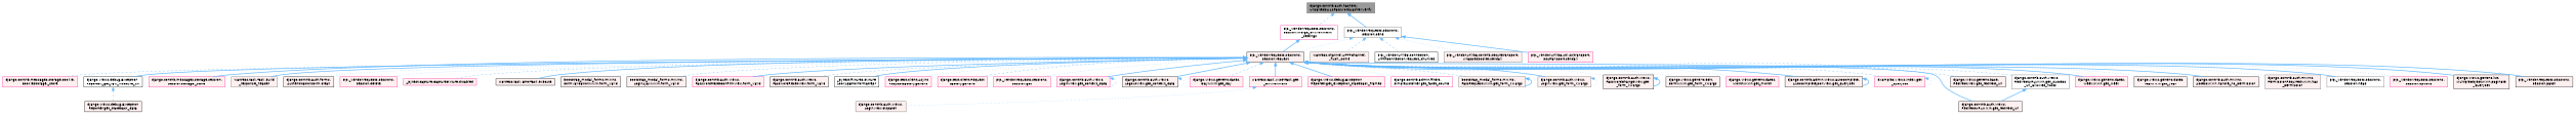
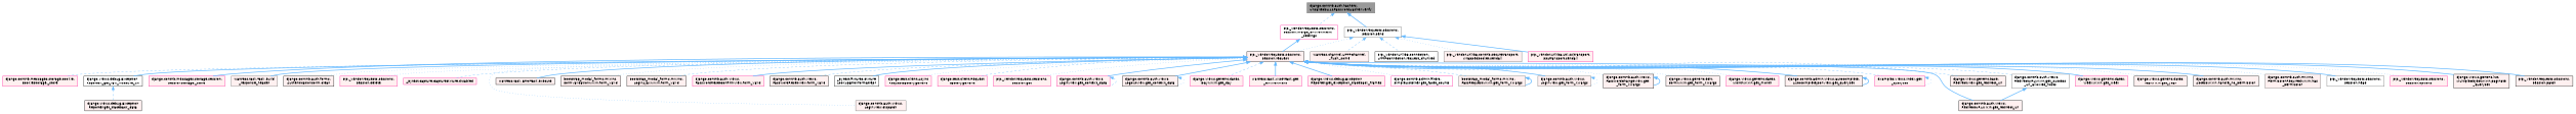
  digraph {
    rankdir=TB
    node [color=black fillcolor="#FFF0F0" fontname=Helvetica fontsize=10 shape=box style=filled]
    edge [color=steelblue1 dir=back fontname=Helvetica fontsize=10 labelfontname=Helvetica labelfontsize=10 style=bold]
    n1 [color=gray40 fillcolor=grey60 fontcolor=black height=0.2 label="django.contrib.auth.hashers.\lUnsaltedSHA1PasswordHasher.verify" width=0.4]
    n2 [color=deeppink fillcolor=white height=0.2 label="pip._vendor.requests.sessions.\lSession.merge_environment\l_settings" width=0.4]
    n3 [color=gray40 fillcolor=white height=0.2 label="pip._vendor.requests.sessions.\lSession.send" width=0.4]
    n4 [height=0.2 label="pip._vendor.requests.sessions.\lSession.request" width=0.4]
    n5 [color=gray40 height=0.2 label="waitress.channel.HTTPChannel.\l_flush_some" width=0.4]
    n6 [fillcolor=white height=0.2 label="pip._vendor.urllib3.connection.\lHTTPConnection.request_chunked" width=0.4]
    n7 [color=gray40 height=0.2 label="pip._vendor.urllib3.contrib.securetransport.\lWrappedSocket.sendall" width=0.4]
    n8 [color=deeppink height=0.2 label="pip._vendor.urllib3.util.ssltransport.\lSSLTransport.sendall" width=0.4]
    n9 [color=deeppink height=0.2 label="django.contrib.messages.storage.cookie.\lCookieStorage._store" width=0.4]
    n10 [fillcolor=white height=0.2 label="django.views.debug.Exception\lReporter._get_raw_insecure_uri" width=0.4]
    n11 [color=deeppink height=0.2 label="django.contrib.messages.storage.session.\lSessionStorage._store" width=0.4]
    n12 [color=gray40 height=0.2 label="waitress.task.Task.build\l_response_header" width=0.4]
    n13 [height=0.2 label="django.contrib.auth.forms.\lAuthenticationForm.clean" width=0.4]
    n14 [color=deeppink height=0.2 label="pip._vendor.requests.sessions.\lSession.delete" width=0.4]
    n15 [color=deeppink height=0.2 label="_pytest.capture.CaptureFixture.disabled" width=0.4]
    n16 [color=gray40 height=0.2 label="django.contrib.auth.views.\lLoginView.dispatch" width=0.4]
    n17 [height=0.2 label="waitress.task.ErrorTask.execute" width=0.4]
    n18 [height=0.2 label="bootstrap_modal_forms.mixins.\lFormValidationMixin.form_valid" width=0.4]
    n19 [height=0.2 label="bootstrap_modal_forms.mixins.\lLoginAjaxMixin.form_valid" width=0.4]
    n20 [color=deeppink height=0.2 label="django.contrib.auth.views.\lPasswordResetConfirmView.form_valid" width=0.4]
    n21 [height=0.2 label="django.contrib.auth.views.\lPasswordResetView.form_valid" width=0.4]
    n22 [fillcolor=white height=0.2 label="_pytest.fixtures.Fixture\lLookupError.formatrepr" width=0.4]
    n23 [color=deeppink height=0.2 label="django.test.client.Async\lRequestFactory.generic" width=0.4]
    n24 [color=deeppink height=0.2 label="django.test.client.Request\lFactory.generic" width=0.4]
    n25 [color=deeppink height=0.2 label="pip._vendor.requests.sessions.\lSession.get" width=0.4]
    n26 [color=deeppink height=0.2 label="django.contrib.auth.views.\lLoginView.get_context_data" width=0.4]
    n27 [height=0.2 label="django.contrib.auth.views.\lLogoutView.get_context_data" width=0.4]
    n28 [color=deeppink height=0.2 label="django.views.generic.dates.\lDayMixin.get_day" width=0.4]
    n29 [color=deeppink height=0.2 label="waitress.task.WSGITask.get\l_environment" width=0.4]
    n30 [color=deeppink height=0.2 label="django.views.debug.Exception\lReporter.get_exception_traceback_frames" width=0.4]
    n31 [color=deeppink fillcolor=white height=0.2 label="django.contrib.admin.filters.\lSimpleListFilter.get_facet_counts" width=0.4]
    n32 [color=gray40 height=0.2 label="bootstrap_modal_forms.mixins.\lPassRequestMixin.get_form_kwargs" width=0.4]
    n33 [color=gray40 height=0.2 label="django.contrib.auth.views.\lLoginView.get_form_kwargs" width=0.4]
    n34 [height=0.2 label="django.contrib.auth.views.\lPasswordChangeView.get\l_form_kwargs" width=0.4]
    n35 [height=0.2 label="django.views.generic.edit.\lFormMixin.get_form_kwargs" width=0.4]
    n36 [color=deeppink height=0.2 label="django.views.generic.dates.\lMonthMixin.get_month" width=0.4]
    n37 [height=0.2 label="django.contrib.admin.views.autocomplete.\lAutocompleteJsonView.get_queryset" width=0.4]
    n38 [color=deeppink height=0.2 label="examples.views.Index.get\l_queryset" width=0.4]
    n39 [height=0.2 label="django.contrib.auth.views.\lRedirectURLMixin.get_redirect_url" width=0.4]
    n40 [height=0.2 label="django.views.generic.base.\lRedirectView.get_redirect_url" width=0.4]
    n41 [color=gray40 fillcolor=white height=0.2 label="django.contrib.auth.views.\lRedirectURLMixin.get_success\l_url_allowed_hosts" width=0.4]
    n42 [color=deeppink height=0.2 label="django.views.generic.dates.\lWeekMixin.get_week" width=0.4]
    n43 [height=0.2 label="django.views.generic.dates.\lYearMixin.get_year" width=0.4]
    n44 [height=0.2 label="django.contrib.auth.mixins.\lAccessMixin.handle_no_permission" width=0.4]
    n45 [color=gray40 height=0.2 label="django.contrib.auth.mixins.\lPermissionRequiredMixin.has\l_permission" width=0.4]
    n46 [color=gray40 fillcolor=white height=0.2 label="pip._vendor.requests.sessions.\lSession.head" width=0.4]
    n47 [color=deeppink height=0.2 label="pip._vendor.requests.sessions.\lSession.options" width=0.4]
    n48 [height=0.2 label="django.views.generic.list.\lMultipleObjectMixin.paginate\l_queryset" width=0.4]
    n49 [height=0.2 label="pip._vendor.requests.sessions.\lSession.patch" width=0.4]
    n50 [height=0.2 label="django.views.debug.Exception\lReporter.get_traceback_data" width=0.4]
    n1 -> n2 [style=dashed]
    n1 -> n3
    n2 -> n4
    n3 -> n4 [style=dotted]
    n3 -> n5 [style=dashed]
    n3 -> n6 [style=dashed]
    n3 -> n7 [style=dotted]
    n3 -> n8
    n4 -> n9 [style=dashed]
    n4 -> n10
    n4 -> n11
    n4 -> n12
    n4 -> n13 [style=dotted]
    n4 -> n14 [style=dotted]
    n4 -> n15 [style=dashed]
-   n29 -> n16 [style=dotted]
+   n4 -> n16 [style=dotted]
    n4 -> n17
    n4 -> n18 [style=dotted]
    n4 -> n19 [style=dashed]
    n4 -> n20
    n4 -> n21 [style=dashed]
    n4 -> n22
    n4 -> n23 [style=dotted]
    n4 -> n24 [style=dashed]
    n4 -> n25 [style=dotted]
    n4 -> n26
    n4 -> n27
    n4 -> n28 [style=dashed]
    n4 -> n29
    n4 -> n30
    n4 -> n31 [style=dotted]
    n4 -> n32 [style=dashed]
    n4 -> n33
    n4 -> n34 [style=dotted]
    n4 -> n35 [style=dotted]
    n4 -> n36 [style=dotted]
    n4 -> n37
    n4 -> n38 [style=dashed]
    n4 -> n39
    n4 -> n40 [style=dashed]
    n4 -> n41 [style=dashed]
    n4 -> n42
    n4 -> n43 [style=dotted]
    n4 -> n44
    n4 -> n45 [style=dotted]
    n4 -> n46
    n4 -> n47 [style=dotted]
    n4 -> n48
    n4 -> n49
    n10 -> n50 [style=dashed]
    n26 -> n26 [style=dashed]
    n27 -> n27 [style=dotted]
    n32 -> n32
    n33 -> n33 [style=dotted]
    n34 -> n34
    n37 -> n37
    n38 -> n38 [style=dotted]
    n41 -> n39
  }
